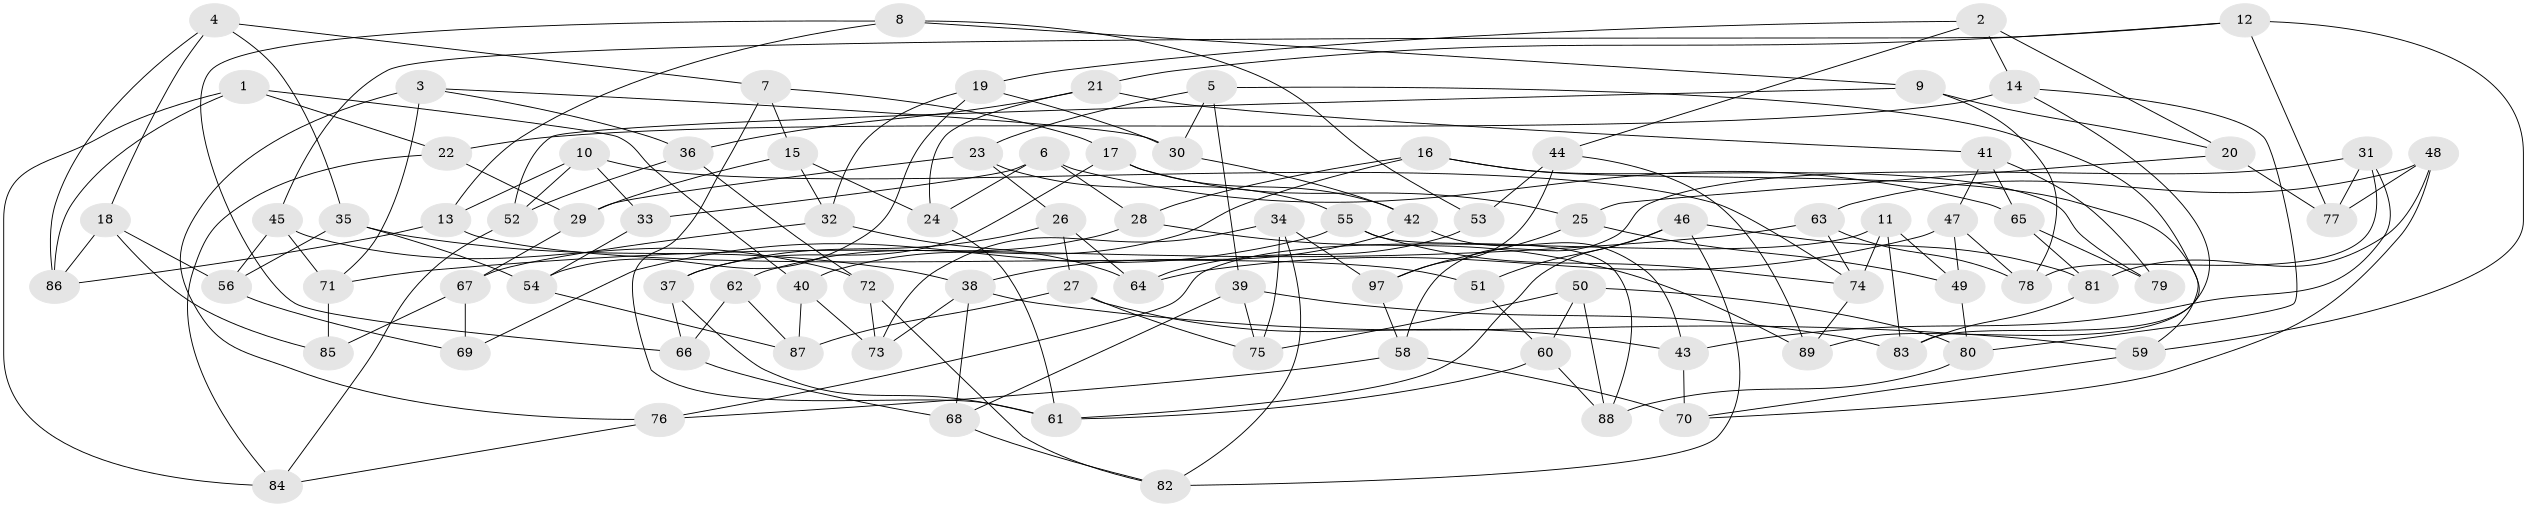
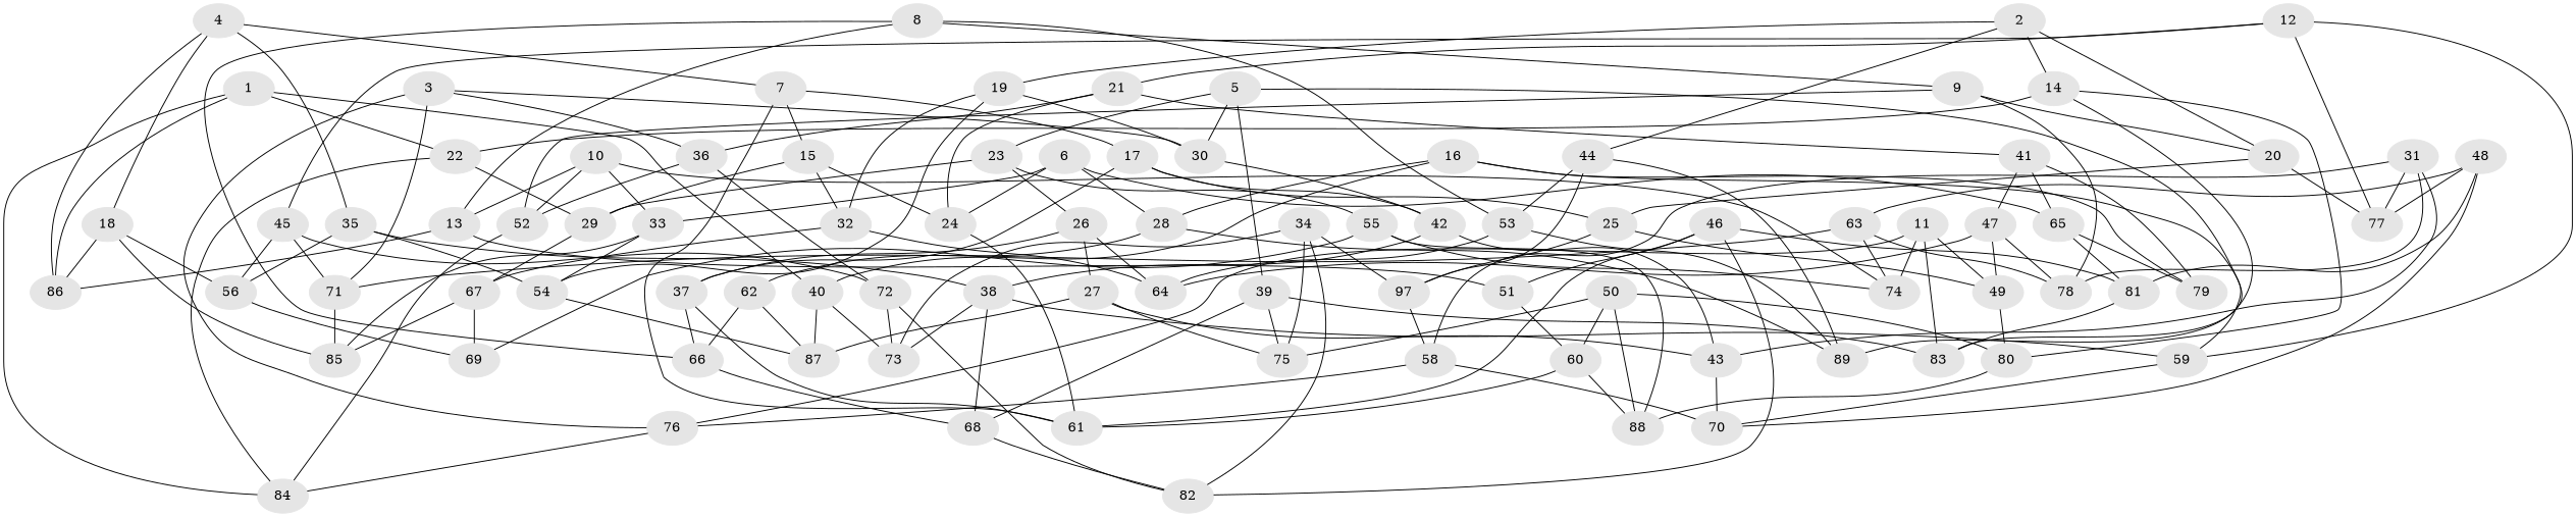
  graph {
    node [color=gray90 style=filled]
    1
    22
    40
    84
    86
    29
    87
    73
    2
    14
    19
    20
    44
    80
    89
    30
    32
    54
    77
    25
    53
    n22 [label=97]
    3
    36
    71
    76
    42
    52
    72
    85
    4
    7
    18
    35
    15
    17
    61
    56
    38
    5
    23
    39
    83
    26
    55
    75
    68
    6
    24
    28
    33
    65
    62
    79
    81
    37
    8
    9
    13
    66
    78
    51
    64
    10
    74
    11
    49
    12
    21
    45
    59
    41
    70
    60
    88
    67
    16
    43
    69
    47
    27
    58
    31
    34
    82
    46
    48
    63
    50
    1 -- 22
    1 -- 40
    1 -- 84
    1 -- 86
    22 -- 84
    22 -- 29
    40 -- 87
    40 -- 73
    29 -- 67
    2 -- 14
    2 -- 19
    2 -- 20
    2 -- 44
    14 -- 22
    14 -- 80
    14 -- 89
    19 -- 30
    19 -- 32
    19 -- 54
    20 -- 77
    20 -- 25
    44 -- 89
    44 -- 53
    44 -- n22
    80 -- 88
    30 -- 42
    32 -- 64
    32 -- 67
    54 -- 87
    25 -- n22
    25 -- 49
-   74 -- 89
+   53 -- 89
    53 -- 64
    n22 -- 58
    3 -- 30
    3 -- 36
    3 -- 71
    3 -- 76
    36 -- 52
    36 -- 72
    71 -- 85
    76 -- 84
    42 -- 38
    42 -- 43
    52 -- 84
    72 -- 73
    72 -- 82
    4 -- 86
    4 -- 7
    4 -- 18
    4 -- 35
    7 -- 15
    7 -- 17
    7 -- 61
    18 -- 86
    18 -- 85
    18 -- 56
    35 -- 54
    35 -- 56
    35 -- 38
    15 -- 29
    15 -- 32
    15 -- 24
    17 -- 25
    17 -- 42
    17 -- 37
    56 -- 69
    38 -- 73
    38 -- 68
    38 -- 59
    5 -- 30
    5 -- 23
    5 -- 39
    5 -- 83
    23 -- 29
    23 -- 26
    23 -- 55
    39 -- 83
    39 -- 75
    39 -- 68
    26 -- 37
    26 -- 64
    26 -- 27
    55 -- 74
    55 -- 88
    55 -- 69
    68 -- 82
    6 -- 24
    6 -- 28
    6 -- 33
    6 -- 65
    24 -- 61
    28 -- 89
    28 -- 62
    33 -- 54
+   33 -- 85
    65 -- 79
    65 -- 81
    62 -- 87
    62 -- 66
    81 -- 83
    37 -- 61
    37 -- 66
    8 -- 53
    8 -- 9
    8 -- 13
    8 -- 66
    9 -- 20
    9 -- 52
    9 -- 78
    13 -- 86
    13 -- 51
    66 -- 68
    51 -- 60
    10 -- 52
    10 -- 33
    10 -- 13
    10 -- 74
    11 -- 76
    11 -- 83
    11 -- 74
    11 -- 49
    49 -- 80
    12 -- 77
    12 -- 21
    12 -- 45
    12 -- 59
    21 -- 36
    21 -- 24
    21 -- 41
    45 -- 71
    45 -- 72
    45 -- 56
    59 -- 70
    41 -- 65
    41 -- 79
    41 -- 47
    60 -- 61
    60 -- 88
    67 -- 85
    67 -- 69
    16 -- 40
    16 -- 28
    16 -- 79
    16 -- 59
    43 -- 70
    47 -- 78
    47 -- 64
    47 -- 49
    27 -- 87
    27 -- 75
    27 -- 43
    58 -- 76
    58 -- 70
    31 -- 77
    31 -- 78
    31 -- 43
    31 -- 58
    34 -- 73
    34 -- n22
    34 -- 75
    34 -- 82
    46 -- 61
    46 -- 81
    46 -- 51
    46 -- 82
    48 -- 77
    48 -- 81
    48 -- 70
    48 -- 63
    63 -- 71
    63 -- 78
    63 -- 74
    50 -- 80
    50 -- 75
    50 -- 60
    50 -- 88
  }
